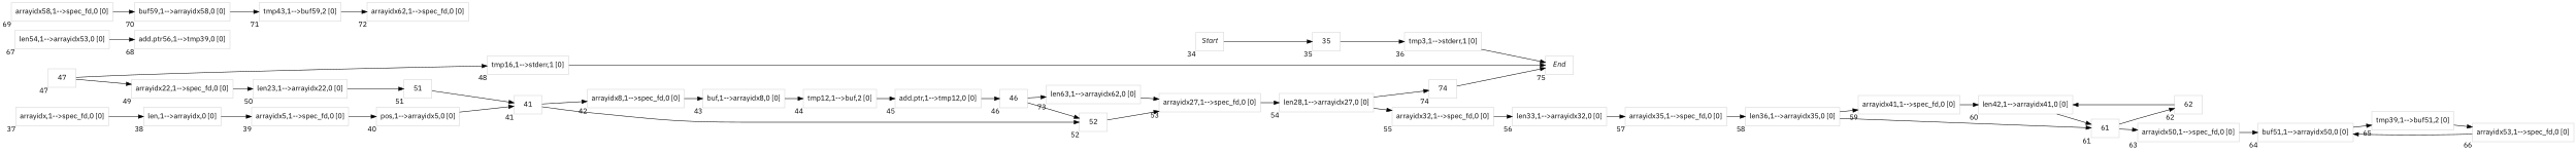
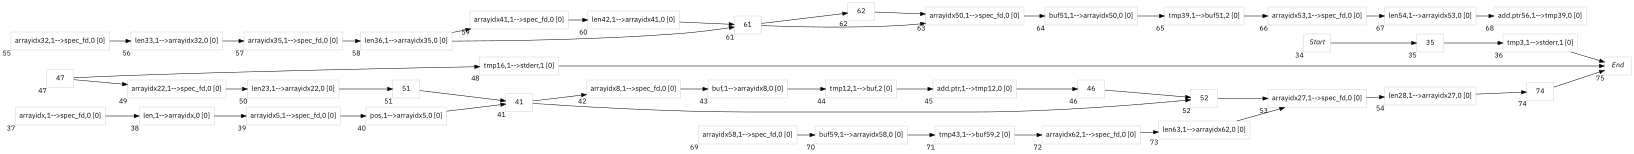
  digraph {
    fontname="IBM Plex Sans"
    rankdir=LR
    node [color=lightgray fontcolor=black fontname="IBM Plex Sans" shape=box]
    edge [fontname="IBM Plex Sans"]
    n1 [label=<<I>Start</I>> xlabel=34]
    35 [xlabel=35]
    n3 [label="tmp3,1-->stderr,1 [0]\n" xlabel=36]
    n4 [label=<<I>End</I>> xlabel=75]
    n5 [label="arrayidx,1-->spec_fd,0 [0]\n" xlabel=37]
    n6 [label="len,1-->arrayidx,0 [0]\n" xlabel=38]
    n7 [label="arrayidx5,1-->spec_fd,0 [0]\n" xlabel=39]
    n8 [label="pos,1-->arrayidx5,0 [0]\n" xlabel=40]
    41 [xlabel=41]
    n10 [label="arrayidx8,1-->spec_fd,0 [0]\n" xlabel=42]
    52 [xlabel=52]
    n12 [label="buf,1-->arrayidx8,0 [0]\n" xlabel=43]
    n13 [label="arrayidx27,1-->spec_fd,0 [0]\n" xlabel=53]
    n14 [label="tmp12,1-->buf,2 [0]\n" xlabel=44]
    n15 [label="len28,1-->arrayidx27,0 [0]\n" xlabel=54]
    n16 [label="add.ptr,1-->tmp12,0 [0]\n" xlabel=45]
    46 [xlabel=46]
    47 [xlabel=47]
    n19 [label="tmp16,1-->stderr,1 [0]\n" xlabel=48]
    n20 [label="arrayidx22,1-->spec_fd,0 [0]\n" xlabel=49]
    n21 [label="len23,1-->arrayidx22,0 [0]\n" xlabel=50]
    51 [xlabel=51]
    n23 [label="arrayidx32,1-->spec_fd,0 [0]\n" xlabel=55]
    74 [xlabel=74]
    n25 [label="len33,1-->arrayidx32,0 [0]\n" xlabel=56]
    n26 [label="arrayidx35,1-->spec_fd,0 [0]\n" xlabel=57]
    n27 [label="len36,1-->arrayidx35,0 [0]\n" xlabel=58]
    n28 [label="arrayidx41,1-->spec_fd,0 [0]\n" xlabel=59]
    61 [xlabel=61]
    n30 [label="len42,1-->arrayidx41,0 [0]\n" xlabel=60]
    62 [xlabel=62]
    n32 [label="arrayidx50,1-->spec_fd,0 [0]\n" xlabel=63]
    n33 [label="buf51,1-->arrayidx50,0 [0]\n" xlabel=64]
    n34 [label="tmp39,1-->buf51,2 [0]\n" xlabel=65]
    n35 [label="arrayidx53,1-->spec_fd,0 [0]\n" xlabel=66]
    n36 [label="len54,1-->arrayidx53,0 [0]\n" xlabel=67]
    n37 [label="add.ptr56,1-->tmp39,0 [0]\n" xlabel=68]
    n38 [label="arrayidx58,1-->spec_fd,0 [0]\n" xlabel=69]
    n39 [label="buf59,1-->arrayidx58,0 [0]\n" xlabel=70]
    n40 [label="tmp43,1-->buf59,2 [0]\n" xlabel=71]
    n41 [label="arrayidx62,1-->spec_fd,0 [0]\n" xlabel=72]
    n42 [label="len63,1-->arrayidx62,0 [0]\n" xlabel=73]
    n1 -> 35
    35 -> n3
    n3 -> n4
    n5 -> n6
    n6 -> n7
    n7 -> n8
    n8 -> 41
    41 -> n10
    41 -> 52
    n10 -> n12
    52 -> n13
    n12 -> n14
    n13 -> n15
    n14 -> n16
-   n15 -> n23
    n15 -> 74
    n16 -> 46
    46 -> 52
    47 -> n19
    47 -> n20
    n19 -> n4
    n20 -> n21
    n21 -> 51
    51 -> 41
    n23 -> n25
    74 -> n4
    n25 -> n26
    n26 -> n27
    n27 -> n28
    n27 -> 61
    n28 -> n30
    61 -> 62
    61 -> n32
    n30 -> 61
-   62 -> n30
+   62 -> n32
    n32 -> n33
    n33 -> n34
    n34 -> n35
-   n35 -> n33
+   n35 -> n36
    n36 -> n37
    n38 -> n39
    n39 -> n40
    n40 -> n41
-   46 -> n42
+   n41 -> n42
    n42 -> n13
  }
